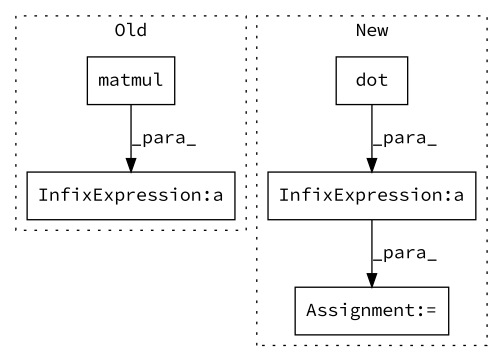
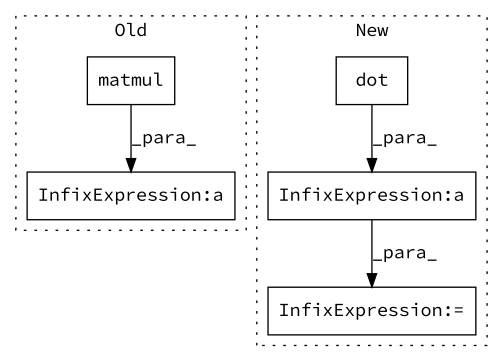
  digraph {
    fontname="Source Code Pro"
    node [a=32 l=3 shape=box fontname="Source Code Pro"]
    edge [fontname="Source Code Pro"]
    n1 [l="7,1" label=matmul s="2101,2114"]
    n2 [a=27 label="InfixExpression:a" s=2073]
    n3 [l="4,1" label=dot s="2300,2314"]
    n4 [a=27 label="InfixExpression:a" s=2274]
-   n5 [a=7 l=1 label="Assignment:=" s=2266]
+   n5 [a=7 l=1 label="InfixExpression:=" s=2266]
    subgraph cluster_1 {
      label=Old
      style=dotted
      n1
      n2
    }
    subgraph cluster_2 {
      label=New
      style=dotted
      n3
      n4
      n5
    }
    n1 -> n2 [label=_para_]
    n3 -> n4 [label=_para_]
    n4 -> n5 [label=_para_]
  }
